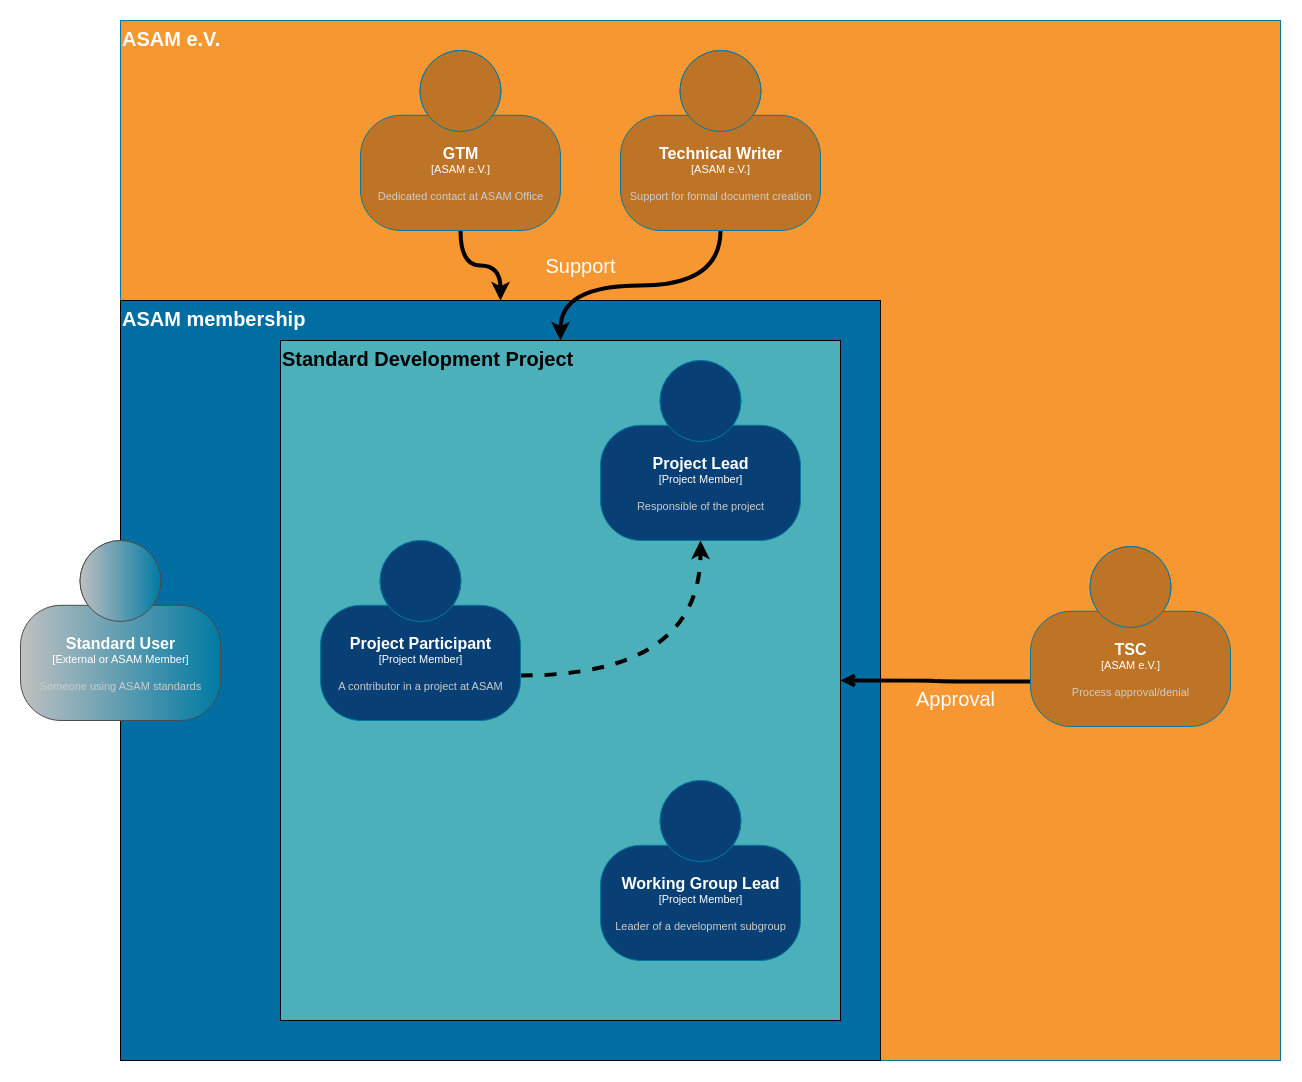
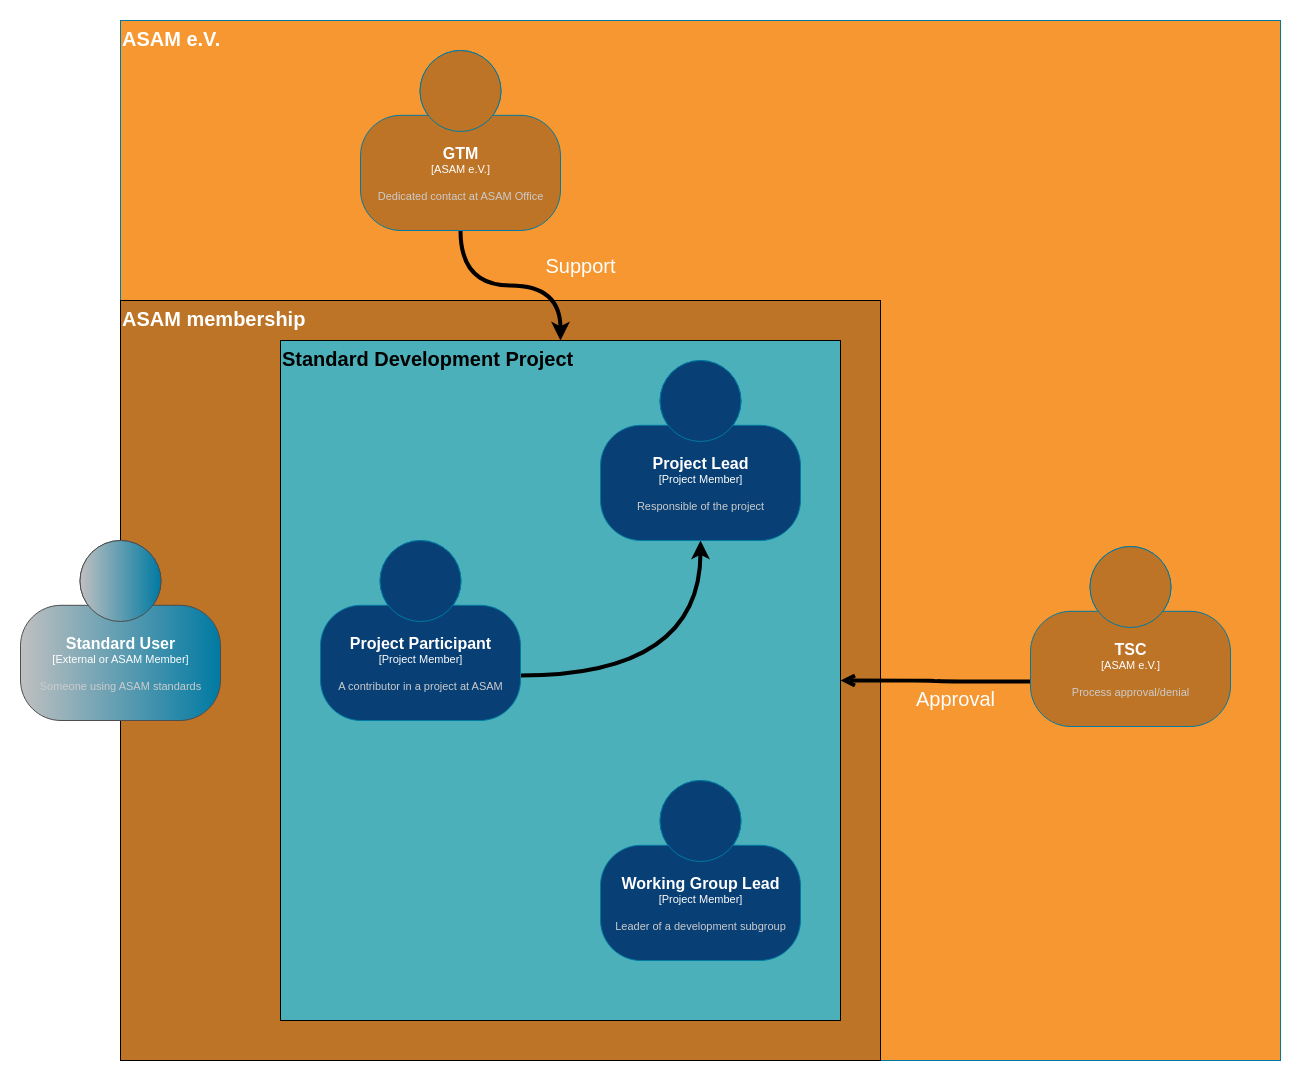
  <mxCell id="0" />
  <mxCell id="1" parent="0" />
  <mxCell id="2" value="ASAM e.V." style="rounded=0;whiteSpace=wrap;html=1;fontSize=20;fontColor=#FFFFFF;strokeColor=#007AA3;fillColor=#F69731;gradientColor=none;gradientDirection=east;align=left;fontStyle=1;verticalAlign=top;" vertex="1" parent="1"><mxGeometry x="120" y="20" width="1160" height="1040" as="geometry" /></mxCell>
- <mxCell id="3" value="ASAM membership" style="rounded=0;whiteSpace=wrap;html=1;fontSize=20;fillColor=#006EA2;align=left;fontStyle=1;verticalAlign=top;fontColor=#FFFFFF;" vertex="1" parent="1"><mxGeometry x="120" y="300" width="760" height="760" as="geometry" /></mxCell>
+ <mxCell id="3" value="ASAM membership" style="rounded=0;whiteSpace=wrap;html=1;fontSize=20;fillColor=#bd7426;align=left;fontStyle=1;verticalAlign=top;fontColor=#FFFFFF;" vertex="1" parent="1"><mxGeometry x="120" y="300" width="760" height="760" as="geometry" /></mxCell>
  <mxCell id="4" value="Standard Development Project" style="rounded=0;whiteSpace=wrap;html=1;align=left;labelPosition=center;verticalLabelPosition=middle;verticalAlign=top;fontStyle=1;fontSize=20;fillColor=#4BB0B9;" vertex="1" parent="1"><mxGeometry x="280" y="340" width="560" height="680" as="geometry" /></mxCell>
- <mxCell id="5" style="edgeStyle=orthogonalEdgeStyle;rounded=0;orthogonalLoop=1;jettySize=auto;html=1;exitX=1;exitY=0.75;exitDx=0;exitDy=0;exitPerimeter=0;entryX=0.5;entryY=1;entryDx=0;entryDy=0;entryPerimeter=0;curved=1;strokeWidth=4;dashed=1;" edge="1" parent="1" source="6" target="8"><mxGeometry relative="1" as="geometry" /></mxCell>
+ <mxCell id="5" style="edgeStyle=orthogonalEdgeStyle;rounded=0;orthogonalLoop=1;jettySize=auto;html=1;exitX=1;exitY=0.75;exitDx=0;exitDy=0;exitPerimeter=0;entryX=0.5;entryY=1;entryDx=0;entryDy=0;entryPerimeter=0;curved=1;strokeWidth=4;" edge="1" parent="1" source="6" target="8"><mxGeometry relative="1" as="geometry" /></mxCell>
  <mxCell id="6" value="&lt;font style=&quot;font-size: 16px&quot;&gt;&lt;b&gt;Project Participant&lt;/b&gt;&lt;/font&gt;&lt;div&gt;[Project Member]&lt;/div&gt;&lt;br&gt;&lt;div&gt;&lt;font style=&quot;font-size: 11px&quot;&gt;&lt;font color=&quot;#cccccc&quot;&gt;A contributor in a project at ASAM&lt;/font&gt;&lt;/div&gt;" style="html=1;fontSize=11;dashed=0;whitespace=wrap;fillColor=#083F75;strokeColor=#007AA3;fontColor=#ffffff;shape=mxgraph.c4.person2;align=center;metaEdit=1;points=[[0.5,0,0],[1,0.5,0],[1,0.75,0],[0.75,1,0],[0.5,1,0],[0.25,1,0],[0,0.75,0],[0,0.5,0]];resizable=0;" vertex="1" parent="1"><mxGeometry x="320" y="540" width="200" height="180" as="geometry" /></mxCell>
  <mxCell id="7" value="&lt;font style=&quot;font-size: 16px&quot;&gt;&lt;b&gt;Standard User&lt;/b&gt;&lt;/font&gt;&lt;div&gt;[External or ASAM Member]&lt;/div&gt;&lt;br&gt;&lt;div&gt;&lt;font style=&quot;font-size: 11px&quot;&gt;&lt;font color=&quot;#cccccc&quot;&gt;Someone using ASAM standards&lt;/font&gt;&lt;/div&gt;" style="html=1;fontSize=11;dashed=0;whitespace=wrap;fillColor=#C0C0C0;strokeColor=#4D4D4D;fontColor=#ffffff;shape=mxgraph.c4.person2;align=center;metaEdit=1;points=[[0.5,0,0],[1,0.5,0],[1,0.75,0],[0.75,1,0],[0.5,1,0],[0.25,1,0],[0,0.75,0],[0,0.5,0]];resizable=0;gradientColor=#007AA3;gradientDirection=east;" vertex="1" parent="1"><mxGeometry x="20" y="540" width="200" height="180" as="geometry" /></mxCell>
  <mxCell id="8" value="&lt;font style=&quot;font-size: 16px&quot;&gt;&lt;b&gt;Project Lead&lt;/b&gt;&lt;/font&gt;&lt;div&gt;[Project Member]&lt;/div&gt;&lt;br&gt;&lt;div&gt;&lt;font style=&quot;font-size: 11px&quot;&gt;&lt;font color=&quot;#cccccc&quot;&gt;Responsible of the project&lt;/font&gt;&lt;/div&gt;" style="html=1;fontSize=11;dashed=0;whitespace=wrap;fillColor=#083F75;strokeColor=#007AA3;fontColor=#ffffff;shape=mxgraph.c4.person2;align=center;metaEdit=1;points=[[0.5,0,0],[1,0.5,0],[1,0.75,0],[0.75,1,0],[0.5,1,0],[0.25,1,0],[0,0.75,0],[0,0.5,0]];resizable=0;" vertex="1" parent="1"><mxGeometry x="600" y="360" width="200" height="180" as="geometry" /></mxCell>
  <mxCell id="9" value="&lt;font style=&quot;font-size: 16px&quot;&gt;&lt;b&gt;Working Group Lead&lt;/b&gt;&lt;/font&gt;&lt;div&gt;[Project Member]&lt;/div&gt;&lt;br&gt;&lt;div&gt;&lt;font style=&quot;font-size: 11px&quot;&gt;&lt;font color=&quot;#cccccc&quot;&gt;Leader of a development subgroup&lt;/font&gt;&lt;/div&gt;" style="html=1;fontSize=11;dashed=0;whitespace=wrap;fillColor=#083F75;strokeColor=#007AA3;fontColor=#ffffff;shape=mxgraph.c4.person2;align=center;metaEdit=1;points=[[0.5,0,0],[1,0.5,0],[1,0.75,0],[0.75,1,0],[0.5,1,0],[0.25,1,0],[0,0.75,0],[0,0.5,0]];resizable=0;" vertex="1" parent="1"><mxGeometry x="600" y="780" width="200" height="180" as="geometry" /></mxCell>
- <mxCell id="10" style="edgeStyle=orthogonalEdgeStyle;curved=1;rounded=0;orthogonalLoop=1;jettySize=auto;html=1;exitX=0.5;exitY=1;exitDx=0;exitDy=0;exitPerimeter=0;fontSize=20;fontColor=#FFFFFF;strokeWidth=4;" edge="1" parent="1" source="11" target="3"><mxGeometry relative="1" as="geometry" /></mxCell>
+ <mxCell id="10" style="edgeStyle=orthogonalEdgeStyle;curved=1;rounded=0;orthogonalLoop=1;jettySize=auto;html=1;exitX=0.5;exitY=1;exitDx=0;exitDy=0;exitPerimeter=0;fontSize=20;fontColor=#FFFFFF;strokeWidth=4;" edge="1" parent="1" source="11" target="4"><mxGeometry relative="1" as="geometry" /></mxCell>
  <mxCell id="11" value="&lt;font style=&quot;font-size: 16px&quot;&gt;&lt;b&gt;GTM&lt;/b&gt;&lt;/font&gt;&lt;div&gt;[ASAM e.V.]&lt;/div&gt;&lt;br&gt;&lt;div&gt;&lt;font style=&quot;font-size: 11px&quot;&gt;&lt;font color=&quot;#cccccc&quot;&gt;Dedicated contact at ASAM Office&lt;/font&gt;&lt;/div&gt;" style="html=1;fontSize=11;dashed=0;whitespace=wrap;fillColor=#BD7426;strokeColor=#007AA3;fontColor=#ffffff;shape=mxgraph.c4.person2;align=center;metaEdit=1;points=[[0.5,0,0],[1,0.5,0],[1,0.75,0],[0.75,1,0],[0.5,1,0],[0.25,1,0],[0,0.75,0],[0,0.5,0]];resizable=0;" vertex="1" parent="1"><mxGeometry x="360" y="50" width="200" height="180" as="geometry" /></mxCell>
- <mxCell id="12" style="edgeStyle=orthogonalEdgeStyle;curved=1;rounded=0;orthogonalLoop=1;jettySize=auto;html=1;exitX=0.5;exitY=1;exitDx=0;exitDy=0;exitPerimeter=0;fontSize=20;fontColor=#FFFFFF;strokeWidth=4;entryX=0.5;entryY=0;entryDx=0;entryDy=0;" edge="1" parent="1" source="13" target="4"><mxGeometry relative="1" as="geometry" /></mxCell>
- <mxCell id="13" value="&lt;font style=&quot;font-size: 16px&quot;&gt;&lt;b&gt;Technical Writer&lt;/b&gt;&lt;/font&gt;&lt;div&gt;[ASAM e.V.]&lt;/div&gt;&lt;br&gt;&lt;div&gt;&lt;font style=&quot;font-size: 11px&quot;&gt;&lt;font color=&quot;#cccccc&quot;&gt;Support for formal document creation&lt;/font&gt;&lt;/div&gt;" style="html=1;fontSize=11;dashed=0;whitespace=wrap;fillColor=#BD7426;strokeColor=#007AA3;fontColor=#ffffff;shape=mxgraph.c4.person2;align=center;metaEdit=1;points=[[0.5,0,0],[1,0.5,0],[1,0.75,0],[0.75,1,0],[0.5,1,0],[0.25,1,0],[0,0.75,0],[0,0.5,0]];resizable=0;" vertex="1" parent="1"><mxGeometry x="620" y="50" width="200" height="180" as="geometry" /></mxCell>
  <mxCell id="14" style="edgeStyle=orthogonalEdgeStyle;curved=1;rounded=0;orthogonalLoop=1;jettySize=auto;html=1;exitX=0;exitY=0.75;exitDx=0;exitDy=0;exitPerimeter=0;fontSize=20;fontColor=#FFFFFF;strokeWidth=4;endArrow=open;" edge="1" parent="1" source="16" target="4"><mxGeometry relative="1" as="geometry" /></mxCell>
  <mxCell id="15" value="&lt;br&gt;Approval" style="edgeLabel;html=1;align=center;verticalAlign=middle;resizable=0;points=[];fontSize=20;fontColor=#FFFFFF;labelBackgroundColor=none;" vertex="1" connectable="0" parent="14"><mxGeometry x="-0.197" y="4" relative="1" as="geometry"><mxPoint x="1" as="offset" /></mxGeometry></mxCell>
  <mxCell id="16" value="&lt;font style=&quot;font-size: 16px&quot;&gt;&lt;b&gt;TSC&lt;/b&gt;&lt;/font&gt;&lt;div&gt;[ASAM e.V.]&lt;/div&gt;&lt;br&gt;&lt;div&gt;&lt;font style=&quot;font-size: 11px&quot;&gt;&lt;font color=&quot;#cccccc&quot;&gt;Process approval/denial&lt;/font&gt;&lt;/div&gt;" style="html=1;fontSize=11;dashed=0;whitespace=wrap;fillColor=#BD7426;strokeColor=#007AA3;fontColor=#ffffff;shape=mxgraph.c4.person2;align=center;metaEdit=1;points=[[0.5,0,0],[1,0.5,0],[1,0.75,0],[0.75,1,0],[0.5,1,0],[0.25,1,0],[0,0.75,0],[0,0.5,0]];resizable=0;" vertex="1" parent="1"><mxGeometry x="1030" y="546" width="200" height="180" as="geometry" /></mxCell>
  <mxCell id="17" value="Support" style="text;html=1;align=center;verticalAlign=middle;resizable=0;points=[];autosize=1;strokeColor=none;fillColor=none;fontSize=20;fontColor=#FFFFFF;" vertex="1" parent="1"><mxGeometry x="535" y="250" width="90" height="30" as="geometry" /></mxCell>
